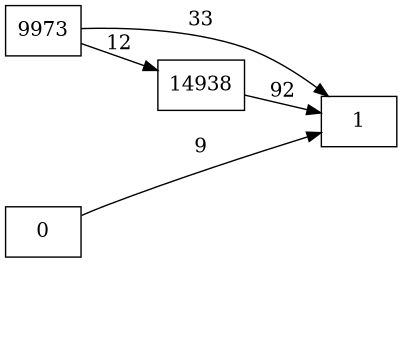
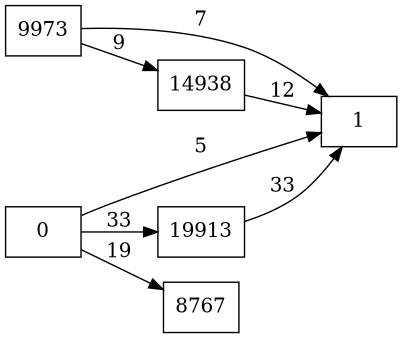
  digraph {
    rankdir=LR
    node [shape=rectangle]
    n1 [label=9973]
    1
    14938
+   19913
    0
-   n1 -> 1 [label=33]
-   n1 -> 14938 [label=12]
-   14938 -> 1 [label=92]
-   0 -> 1 [label=9]
+   8767
+   n1 -> 1 [label=7]
+   n1 -> 14938 [label=9]
+   14938 -> 1 [label=12]
+   19913 -> 1 [label=33]
+   0 -> 1 [label=5]
+   0 -> 19913 [label=33]
+   0 -> 8767 [label=19]
  }
